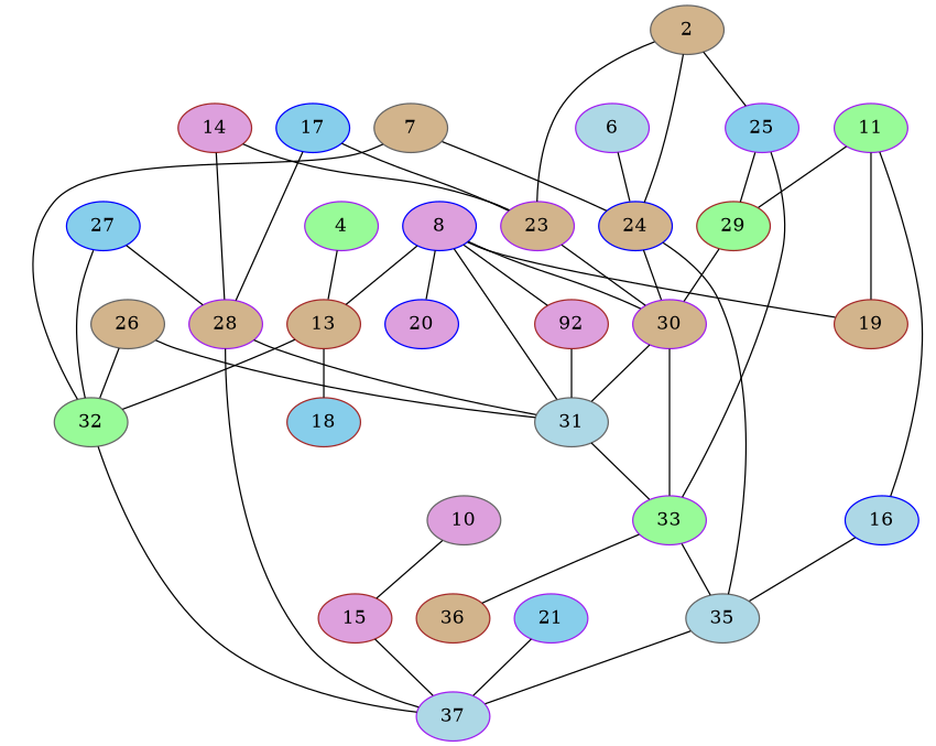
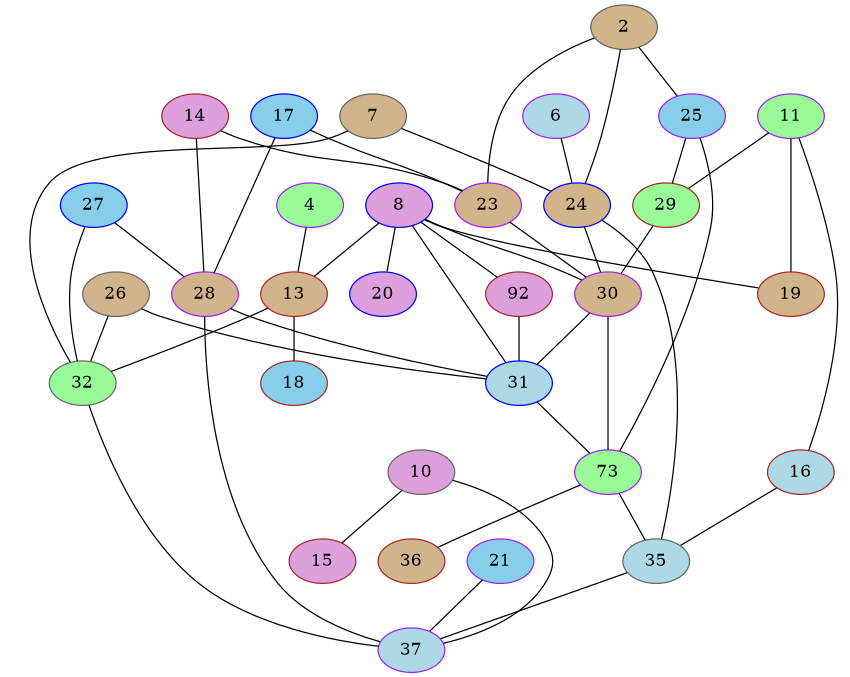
  graph {
    node [color=purple fillcolor=tan style=filled]
    edge [weight=1.0]
    2 [color=gray40]
    23
    24 [color=blue]
    25 [fillcolor=skyblue]
    30
    35 [color=gray40 fillcolor=lightblue]
    29 [color=brown fillcolor=palegreen]
-   33 [fillcolor=palegreen]
+   33 [fillcolor=palegreen label=73]
    4 [fillcolor=palegreen]
    13 [color=brown]
    32 [color=gray40 fillcolor=palegreen]
    18 [color=brown fillcolor=skyblue]
    6 [fillcolor=lightblue]
    7 [color=gray40]
    37 [fillcolor=lightblue]
    8 [color=blue fillcolor=plum]
    n17 [color=brown fillcolor=plum label=92]
    19 [color=brown]
    20 [color=blue fillcolor=plum]
-   31 [color=gray40 fillcolor=lightblue]
+   31 [color=blue fillcolor=lightblue]
    28
    10 [color=gray40 fillcolor=plum]
    15 [color=brown fillcolor=plum]
    11 [fillcolor=palegreen]
-   16 [color=blue fillcolor=lightblue]
+   16 [color=brown fillcolor=lightblue]
    14 [color=brown fillcolor=plum]
    17 [color=blue fillcolor=skyblue]
    21 [fillcolor=skyblue]
    36 [color=brown]
    26 [color=gray40]
    27 [color=blue fillcolor=skyblue]
    2 -- 23
    2 -- 24
    2 -- 25
    23 -- 30
    24 -- 30
    24 -- 35
    25 -- 29
    25 -- 33
    30 -- 33 [weight=2.0]
    30 -- 31 [weight=2.0]
    35 -- 37
    29 -- 30
    33 -- 35
    33 -- 36
    4 -- 13
    13 -- 32
    13 -- 18
    32 -- 37
    6 -- 24
    7 -- 24
    7 -- 32 [weight=2.0]
    8 -- 30 [weight=2.0]
    8 -- 13
    8 -- n17
    8 -- 19
    8 -- 20
    8 -- 31
    n17 -- 31
    31 -- 33
    28 -- 37
    28 -- 31
    10 -- 15
-   15 -- 37
+   10 -- 37
    11 -- 29
    11 -- 19
    11 -- 16
    16 -- 35
    14 -- 23
    14 -- 28 [weight=2.0]
    17 -- 23
    17 -- 28
    21 -- 37
    26 -- 32
    26 -- 31
    27 -- 32
    27 -- 28
  }
